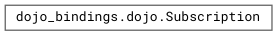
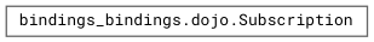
  digraph {
    rankdir=LR
    fontname="Roboto Mono"
-   n1 [color=grey40 fillcolor=white fontname="Roboto Mono" fontsize=10 height=0.2 label="dojo_bindings.dojo.Subscription" shape=box style=filled width=0.4]
+   n1 [color=grey40 fillcolor=white fontname="Roboto Mono" fontsize=10 height=0.2 label="bindings_bindings.dojo.Subscription" shape=box style=filled width=0.4]
  }
